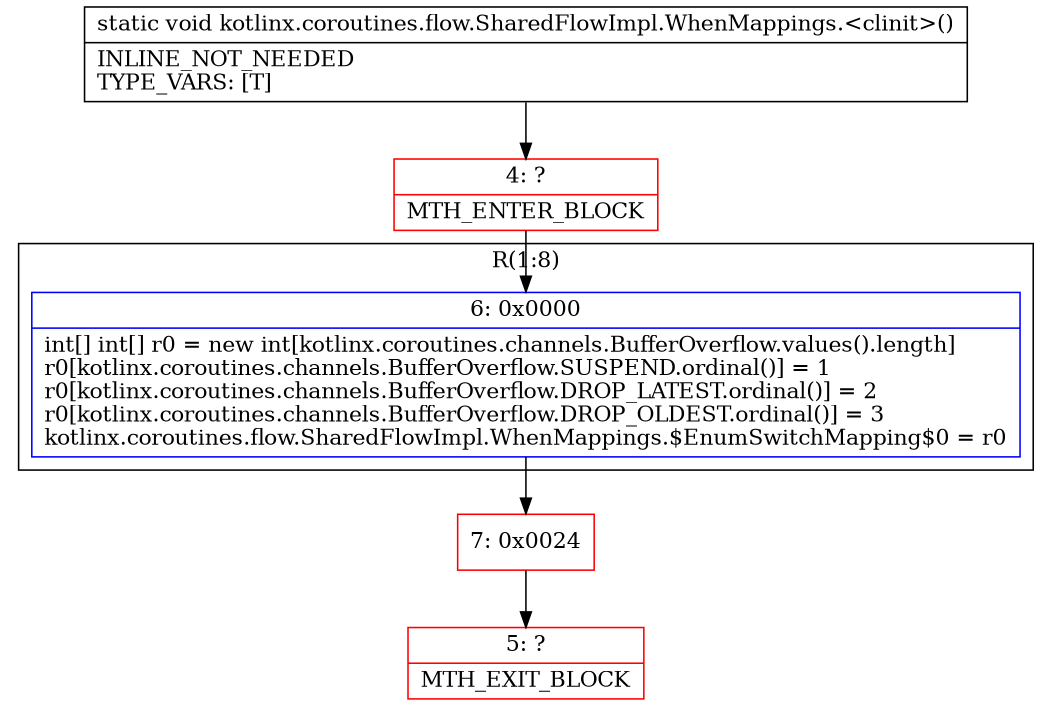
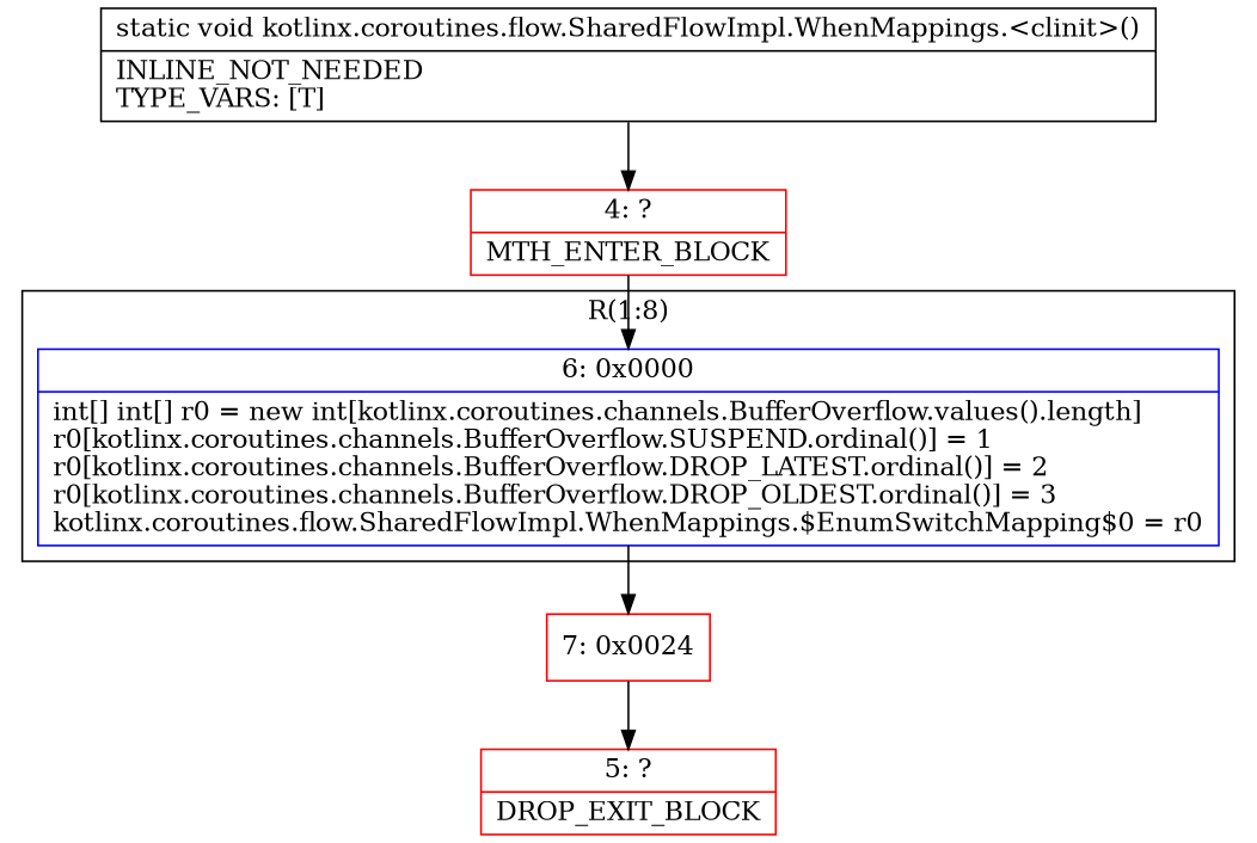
  digraph {
    node [color=red shape=record]
    n1 [color=blue label="{6\:\ 0x0000|int[] int[] r0 = new int[kotlinx.coroutines.channels.BufferOverflow.values().length]\lr0[kotlinx.coroutines.channels.BufferOverflow.SUSPEND.ordinal()] = 1\lr0[kotlinx.coroutines.channels.BufferOverflow.DROP_LATEST.ordinal()] = 2\lr0[kotlinx.coroutines.channels.BufferOverflow.DROP_OLDEST.ordinal()] = 3\lkotlinx.coroutines.flow.SharedFlowImpl.WhenMappings.$EnumSwitchMapping$0 = r0\l}"]
    n2 [label="{7\:\ 0x0024}"]
-   n3 [label="{5\:\ ?|MTH_EXIT_BLOCK\l}"]
+   n3 [label="{5\:\ ?|DROP_EXIT_BLOCK\l}"]
    n4 [label="{4\:\ ?|MTH_ENTER_BLOCK\l}"]
    n5 [label="{static void kotlinx.coroutines.flow.SharedFlowImpl.WhenMappings.\<clinit\>()  | INLINE_NOT_NEEDED\lTYPE_VARS: [T]\l}" color=""]
    subgraph cluster_1 {
      label="R(1:8)"
      n1
    }
    n1 -> n2
    n2 -> n3
    n4 -> n1
    n5 -> n4
  }
